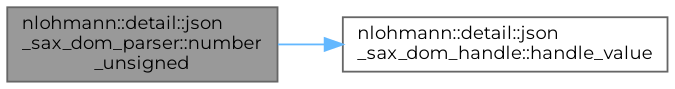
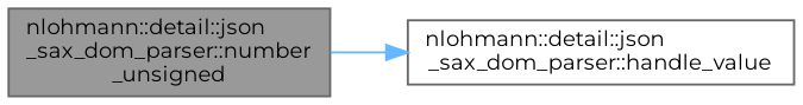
  digraph {
    rankdir=LR
    fontname=Montserrat
    node [fontname=Montserrat fontsize=10 shape=box style=filled]
    n1 [color=gray40 fillcolor=grey60 fontcolor=black height=0.2 label="nlohmann::detail::json\l_sax_dom_parser::number\l_unsigned" width=0.4]
-   n2 [color=grey40 fillcolor=white height=0.2 label="nlohmann::detail::json\l_sax_dom_handle::handle_value" width=0.4]
+   n2 [color=grey40 fillcolor=white height=0.2 label="nlohmann::detail::json\l_sax_dom_parser::handle_value" width=0.4]
    n1 -> n2 [color=steelblue1 fontname=Montserrat fontsize=10 labelfontname=Helvetica labelfontsize=10 style=solid]
  }
